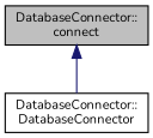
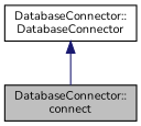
  digraph {
    rankdir=TB
    fontname=Nunito
    node [color=black fontname=Nunito fontsize=10 shape=record style=filled]
    n1 [fillcolor=grey75 fontcolor=black height=0.2 label="DatabaseConnector::\lconnect" width=0.4]
    n2 [fillcolor=white height=0.2 label="DatabaseConnector::\lDatabaseConnector" width=0.4]
-   n1 -> n2 [color=midnightblue dir=back fontname=Nunito fontsize=10 labelfontname=Helvetica labelfontsize=10 style=solid]
+   n2 -> n1 [color=midnightblue dir=back fontname=Nunito fontsize=10 labelfontname=Helvetica labelfontsize=10 style=solid]
  }
